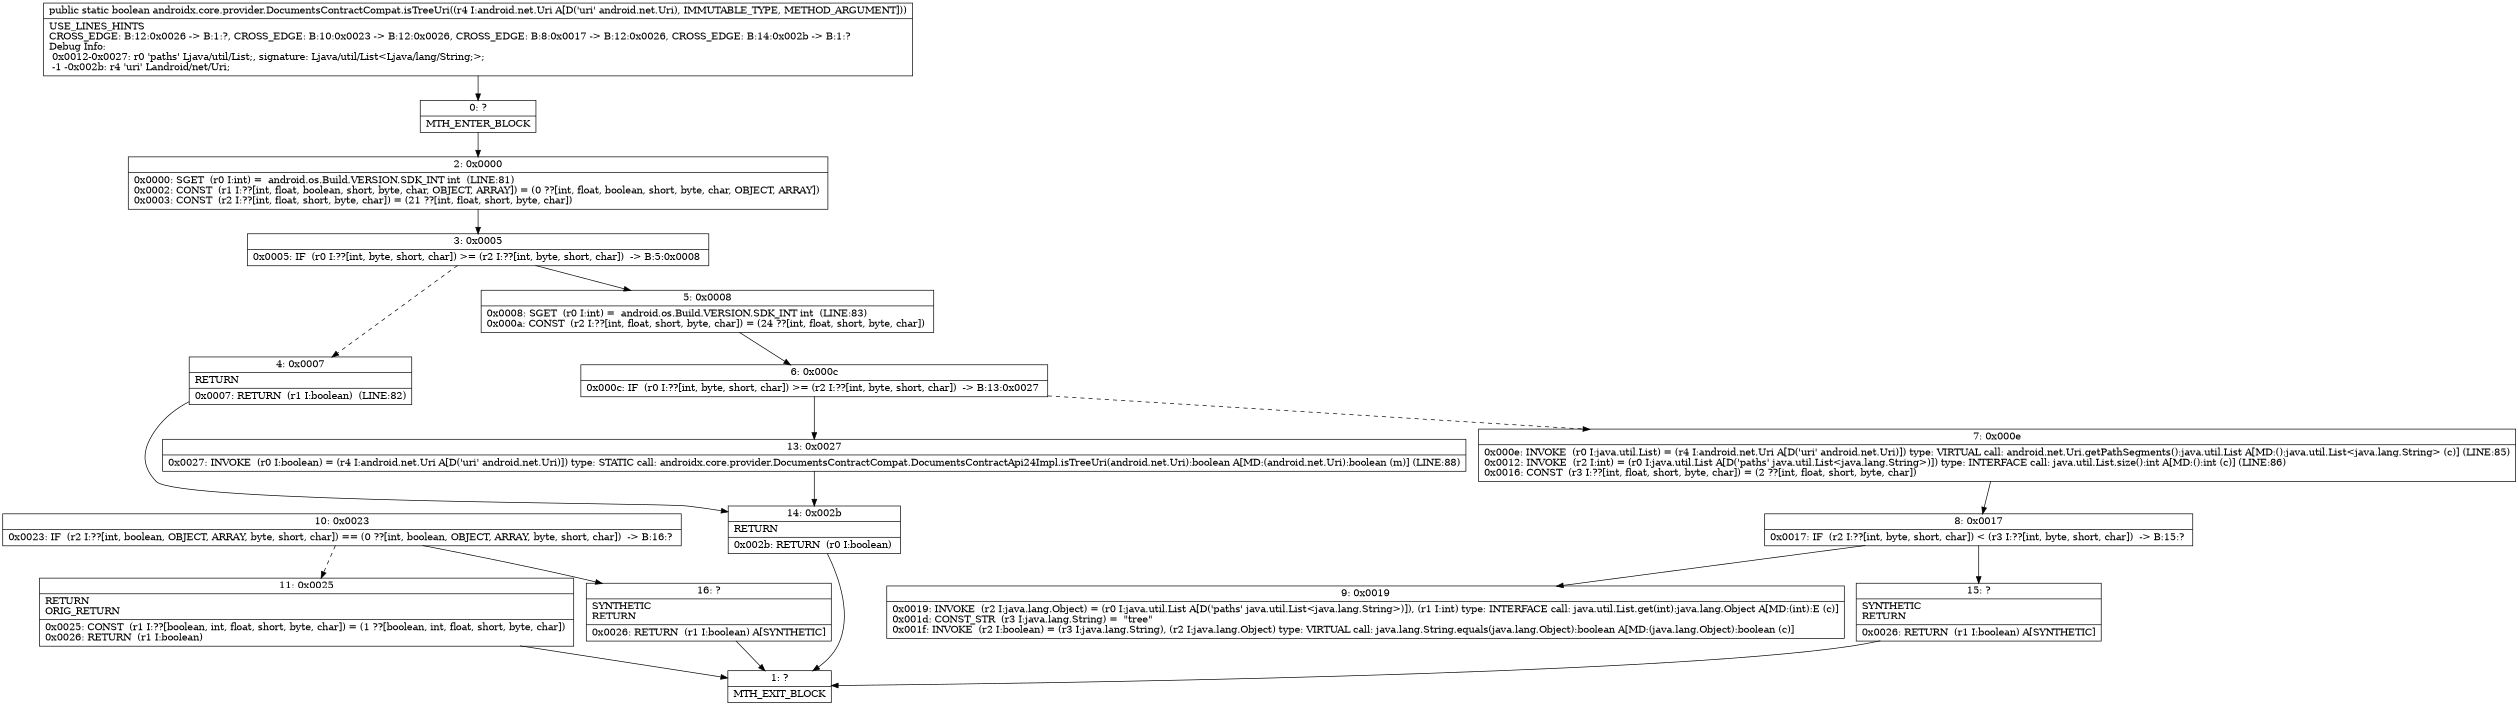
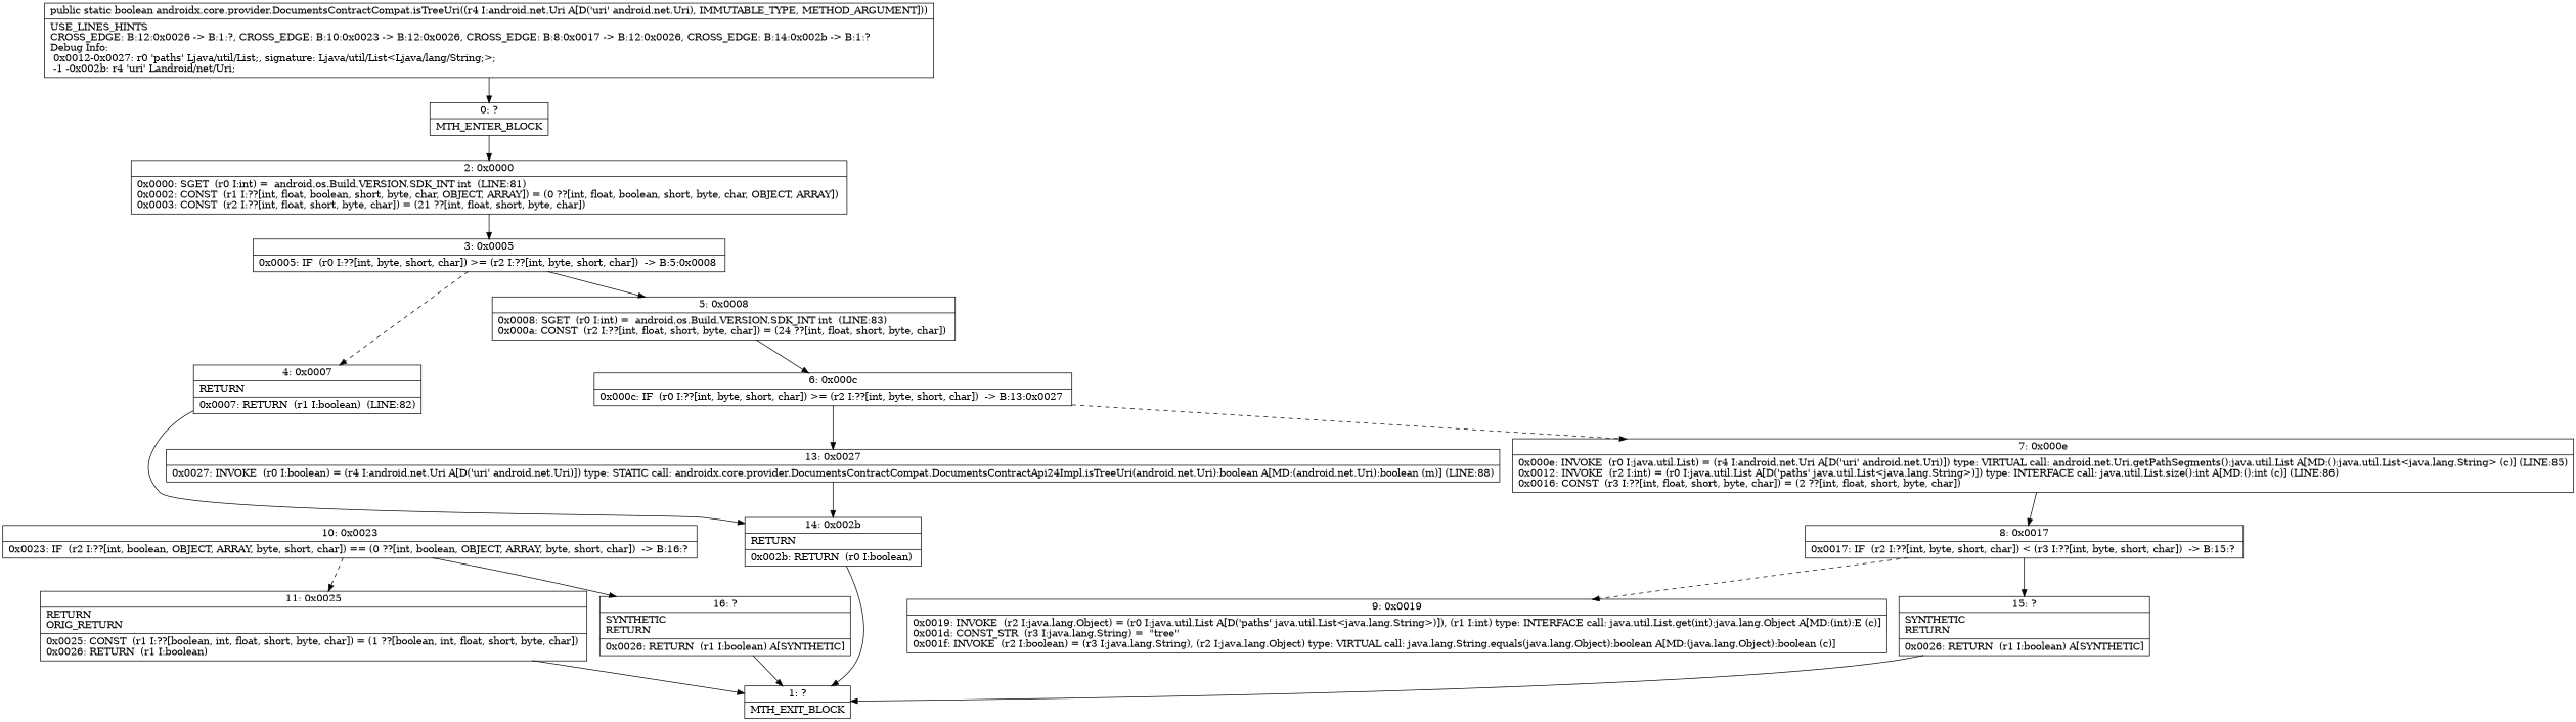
  digraph {
    node [shape=record]
    n1 [label="{0\:\ ?|MTH_ENTER_BLOCK\l}"]
    n2 [label="{2\:\ 0x0000|0x0000: SGET  (r0 I:int) =  android.os.Build.VERSION.SDK_INT int  (LINE:81)\l0x0002: CONST  (r1 I:??[int, float, boolean, short, byte, char, OBJECT, ARRAY]) = (0 ??[int, float, boolean, short, byte, char, OBJECT, ARRAY]) \l0x0003: CONST  (r2 I:??[int, float, short, byte, char]) = (21 ??[int, float, short, byte, char]) \l}"]
    n3 [label="{3\:\ 0x0005|0x0005: IF  (r0 I:??[int, byte, short, char]) \>= (r2 I:??[int, byte, short, char])  \-\> B:5:0x0008 \l}"]
    n4 [label="{4\:\ 0x0007|RETURN\l|0x0007: RETURN  (r1 I:boolean)  (LINE:82)\l}"]
    n5 [label="{5\:\ 0x0008|0x0008: SGET  (r0 I:int) =  android.os.Build.VERSION.SDK_INT int  (LINE:83)\l0x000a: CONST  (r2 I:??[int, float, short, byte, char]) = (24 ??[int, float, short, byte, char]) \l}"]
    n6 [label="{14\:\ 0x002b|RETURN\l|0x002b: RETURN  (r0 I:boolean) \l}"]
    n7 [label="{6\:\ 0x000c|0x000c: IF  (r0 I:??[int, byte, short, char]) \>= (r2 I:??[int, byte, short, char])  \-\> B:13:0x0027 \l}"]
    n8 [label="{1\:\ ?|MTH_EXIT_BLOCK\l}"]
    n9 [label="{7\:\ 0x000e|0x000e: INVOKE  (r0 I:java.util.List) = (r4 I:android.net.Uri A[D('uri' android.net.Uri)]) type: VIRTUAL call: android.net.Uri.getPathSegments():java.util.List A[MD:():java.util.List\<java.lang.String\> (c)] (LINE:85)\l0x0012: INVOKE  (r2 I:int) = (r0 I:java.util.List A[D('paths' java.util.List\<java.lang.String\>)]) type: INTERFACE call: java.util.List.size():int A[MD:():int (c)] (LINE:86)\l0x0016: CONST  (r3 I:??[int, float, short, byte, char]) = (2 ??[int, float, short, byte, char]) \l}"]
    n10 [label="{13\:\ 0x0027|0x0027: INVOKE  (r0 I:boolean) = (r4 I:android.net.Uri A[D('uri' android.net.Uri)]) type: STATIC call: androidx.core.provider.DocumentsContractCompat.DocumentsContractApi24Impl.isTreeUri(android.net.Uri):boolean A[MD:(android.net.Uri):boolean (m)] (LINE:88)\l}"]
    n11 [label="{8\:\ 0x0017|0x0017: IF  (r2 I:??[int, byte, short, char]) \< (r3 I:??[int, byte, short, char])  \-\> B:15:? \l}"]
    n12 [label="{9\:\ 0x0019|0x0019: INVOKE  (r2 I:java.lang.Object) = (r0 I:java.util.List A[D('paths' java.util.List\<java.lang.String\>)]), (r1 I:int) type: INTERFACE call: java.util.List.get(int):java.lang.Object A[MD:(int):E (c)]\l0x001d: CONST_STR  (r3 I:java.lang.String) =  \"tree\" \l0x001f: INVOKE  (r2 I:boolean) = (r3 I:java.lang.String), (r2 I:java.lang.Object) type: VIRTUAL call: java.lang.String.equals(java.lang.Object):boolean A[MD:(java.lang.Object):boolean (c)]\l}"]
    n13 [label="{15\:\ ?|SYNTHETIC\lRETURN\l|0x0026: RETURN  (r1 I:boolean) A[SYNTHETIC]\l}"]
    n14 [label="{10\:\ 0x0023|0x0023: IF  (r2 I:??[int, boolean, OBJECT, ARRAY, byte, short, char]) == (0 ??[int, boolean, OBJECT, ARRAY, byte, short, char])  \-\> B:16:? \l}"]
    n15 [label="{11\:\ 0x0025|RETURN\lORIG_RETURN\l|0x0025: CONST  (r1 I:??[boolean, int, float, short, byte, char]) = (1 ??[boolean, int, float, short, byte, char]) \l0x0026: RETURN  (r1 I:boolean) \l}"]
    n16 [label="{16\:\ ?|SYNTHETIC\lRETURN\l|0x0026: RETURN  (r1 I:boolean) A[SYNTHETIC]\l}"]
    n17 [label="{public static boolean androidx.core.provider.DocumentsContractCompat.isTreeUri((r4 I:android.net.Uri A[D('uri' android.net.Uri), IMMUTABLE_TYPE, METHOD_ARGUMENT]))  | USE_LINES_HINTS\lCROSS_EDGE: B:12:0x0026 \-\> B:1:?, CROSS_EDGE: B:10:0x0023 \-\> B:12:0x0026, CROSS_EDGE: B:8:0x0017 \-\> B:12:0x0026, CROSS_EDGE: B:14:0x002b \-\> B:1:?\lDebug Info:\l  0x0012\-0x0027: r0 'paths' Ljava\/util\/List;, signature: Ljava\/util\/List\<Ljava\/lang\/String;\>;\l  \-1 \-0x002b: r4 'uri' Landroid\/net\/Uri;\l}"]
    n1 -> n2
    n2 -> n3
    n3 -> n4 [style=dashed]
    n3 -> n5
    n4 -> n6
    n5 -> n7
    n6 -> n8
    n7 -> n9 [style=dashed]
    n7 -> n10
    n9 -> n11
    n10 -> n6
-   n11 -> n12 [style=solid]
+   n11 -> n12 [style=dashed]
    n11 -> n13
    n13 -> n8
    n14 -> n15 [style=dashed]
    n14 -> n16
    n15 -> n8
    n16 -> n8
    n17 -> n1
  }
